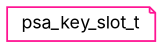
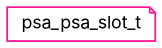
  digraph {
    rankdir=LR
    fontname=Inter
-   n1 [color=deeppink fillcolor=white fontname=Inter fontsize=10 height=0.2 label=psa_key_slot_t shape=note style=filled width=0.4]
+   n1 [color=deeppink fillcolor=white fontname=Inter fontsize=10 height=0.2 label=psa_psa_slot_t shape=note style=filled width=0.4]
  }
